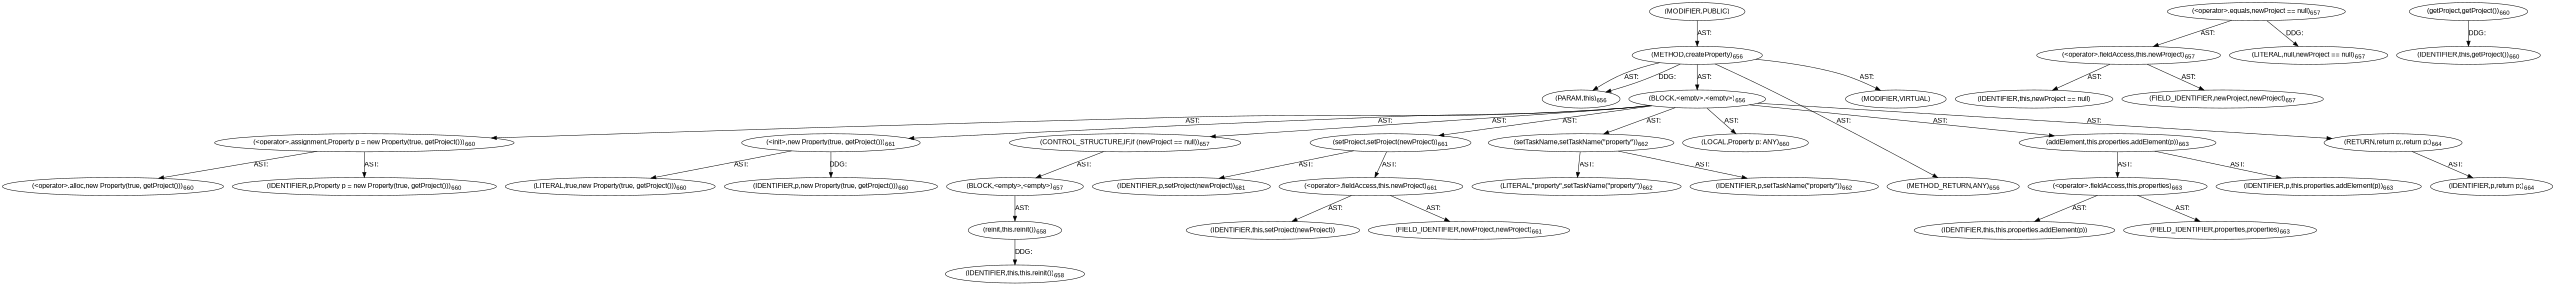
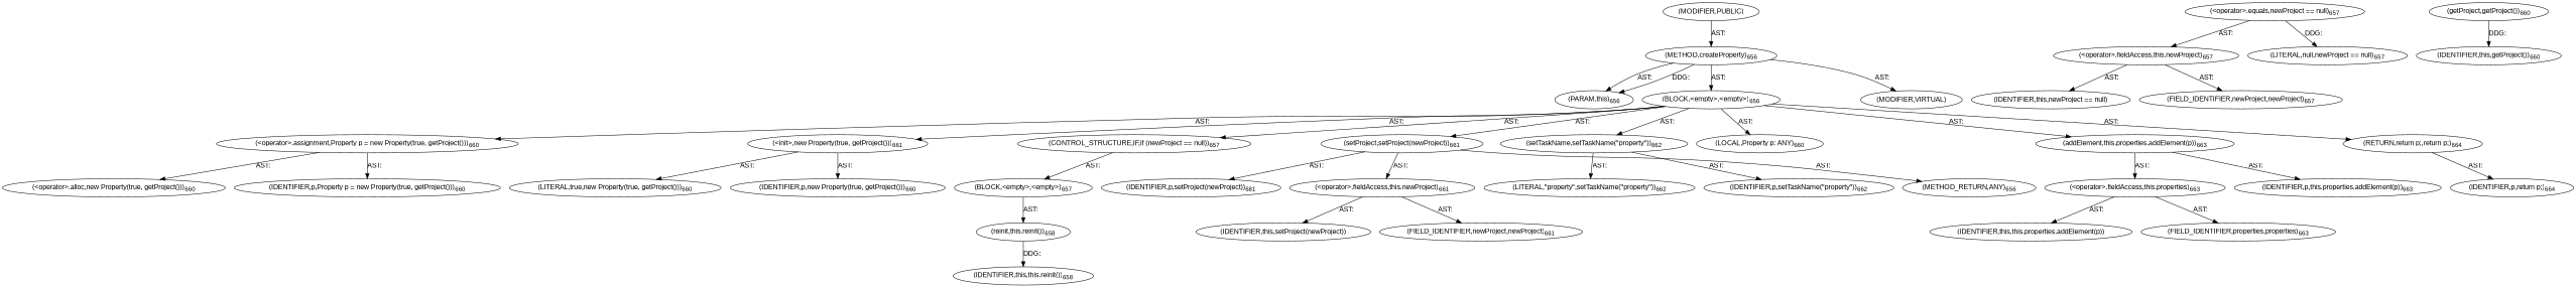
  digraph {
    fontname="Liberation Sans"
    node [fontname="Liberation Sans"]
    edge [fontname="Liberation Sans"]
    n1 [label=<(METHOD,createProperty)<SUB>656</SUB>>]
    n2 [label=<(PARAM,this)<SUB>656</SUB>>]
    n3 [label=<(BLOCK,&lt;empty&gt;,&lt;empty&gt;)<SUB>656</SUB>>]
    n4 [label=<(MODIFIER,VIRTUAL)>]
    n5 [label=<(METHOD_RETURN,ANY)<SUB>656</SUB>>]
    n6 [label=<(CONTROL_STRUCTURE,IF,if (newProject == null))<SUB>657</SUB>>]
    n7 [label=<(LOCAL,Property p: ANY)<SUB>660</SUB>>]
    n8 [label=<(&lt;operator&gt;.assignment,Property p = new Property(true, getProject()))<SUB>660</SUB>>]
    n9 [label=<(&lt;init&gt;,new Property(true, getProject()))<SUB>661</SUB>>]
    n10 [label=<(setProject,setProject(newProject))<SUB>661</SUB>>]
    n11 [label=<(setTaskName,setTaskName(&quot;property&quot;))<SUB>662</SUB>>]
    n12 [label=<(addElement,this.properties.addElement(p))<SUB>663</SUB>>]
    n13 [label=<(RETURN,return p;,return p;)<SUB>664</SUB>>]
    n14 [label=<(MODIFIER,PUBLIC)>]
    n15 [label=<(BLOCK,&lt;empty&gt;,&lt;empty&gt;)<SUB>657</SUB>>]
    n16 [label=<(IDENTIFIER,p,Property p = new Property(true, getProject()))<SUB>660</SUB>>]
    n17 [label=<(&lt;operator&gt;.alloc,new Property(true, getProject()))<SUB>660</SUB>>]
    n18 [label=<(IDENTIFIER,p,new Property(true, getProject()))<SUB>660</SUB>>]
    n19 [label=<(LITERAL,true,new Property(true, getProject()))<SUB>660</SUB>>]
    n20 [label=<(IDENTIFIER,p,setProject(newProject))<SUB>681</SUB>>]
    n21 [label=<(&lt;operator&gt;.fieldAccess,this.newProject)<SUB>661</SUB>>]
    n22 [label=<(IDENTIFIER,p,setTaskName(&quot;property&quot;))<SUB>662</SUB>>]
    n23 [label=<(LITERAL,&quot;property&quot;,setTaskName(&quot;property&quot;))<SUB>662</SUB>>]
    n24 [label=<(&lt;operator&gt;.fieldAccess,this.properties)<SUB>663</SUB>>]
    n25 [label=<(IDENTIFIER,p,this.properties.addElement(p))<SUB>663</SUB>>]
    n26 [label=<(IDENTIFIER,p,return p;)<SUB>664</SUB>>]
    n27 [label=<(&lt;operator&gt;.equals,newProject == null)<SUB>657</SUB>>]
    n28 [label=<(&lt;operator&gt;.fieldAccess,this.newProject)<SUB>657</SUB>>]
    n29 [label=<(LITERAL,null,newProject == null)<SUB>657</SUB>>]
    n30 [label=<(reinit,this.reinit())<SUB>658</SUB>>]
    n31 [label=<(IDENTIFIER,this,newProject == null)>]
    n32 [label=<(FIELD_IDENTIFIER,newProject,newProject)<SUB>657</SUB>>]
    n33 [label=<(IDENTIFIER,this,this.reinit())<SUB>658</SUB>>]
    n34 [label=<(getProject,getProject())<SUB>660</SUB>>]
    n35 [label=<(IDENTIFIER,this,getProject())<SUB>660</SUB>>]
    n36 [label=<(IDENTIFIER,this,setProject(newProject))>]
    n37 [label=<(FIELD_IDENTIFIER,newProject,newProject)<SUB>661</SUB>>]
    n38 [label=<(IDENTIFIER,this,this.properties.addElement(p))>]
    n39 [label=<(FIELD_IDENTIFIER,properties,properties)<SUB>663</SUB>>]
    n1 -> n2 [label="AST: "]
    n1 -> n2 [label="DDG: "]
    n1 -> n3 [label="AST: "]
    n1 -> n4 [label="AST: "]
-   n1 -> n5 [label="AST: "]
+   n10 -> n5 [label="AST: "]
    n3 -> n6 [label="AST: "]
    n3 -> n7 [label="AST: "]
    n3 -> n8 [label="AST: "]
    n3 -> n9 [label="AST: "]
    n3 -> n10 [label="AST: "]
    n3 -> n11 [label="AST: "]
    n3 -> n12 [label="AST: "]
    n3 -> n13 [label="AST: "]
    n6 -> n15 [label="AST: "]
    n8 -> n16 [label="AST: "]
    n8 -> n17 [label="AST: "]
-   n9 -> n18 [label="DDG: "]
+   n9 -> n18 [label="AST: "]
    n9 -> n19 [label="AST: "]
    n10 -> n20 [label="AST: "]
    n10 -> n21 [label="AST: "]
    n11 -> n22 [label="AST: "]
    n11 -> n23 [label="AST: "]
    n12 -> n24 [label="AST: "]
    n12 -> n25 [label="AST: "]
    n13 -> n26 [label="AST: "]
    n14 -> n1 [label="AST: "]
    n15 -> n30 [label="AST: "]
    n21 -> n36 [label="AST: "]
    n21 -> n37 [label="AST: "]
    n24 -> n38 [label="AST: "]
    n24 -> n39 [label="AST: "]
    n27 -> n28 [label="AST: "]
    n27 -> n29 [label="DDG: "]
    n28 -> n31 [label="AST: "]
    n28 -> n32 [label="AST: "]
    n30 -> n33 [label="DDG: "]
    n34 -> n35 [label="DDG: "]
  }
